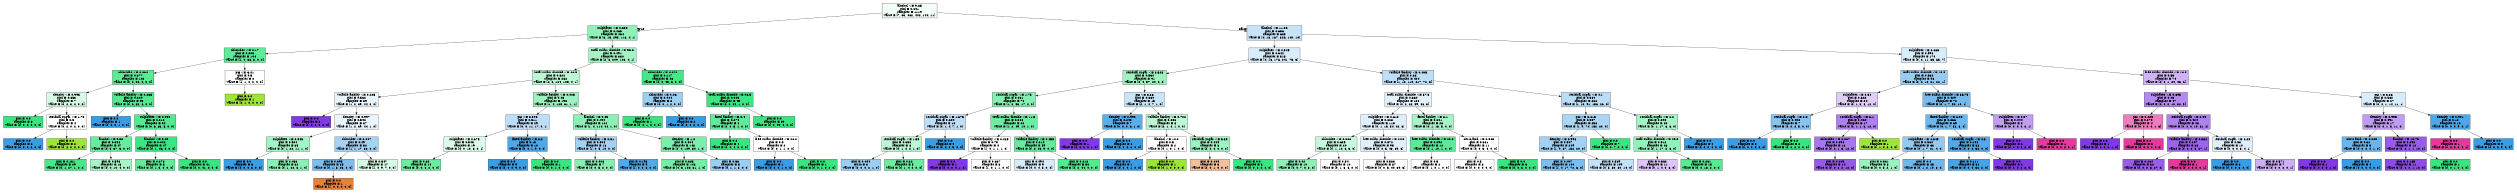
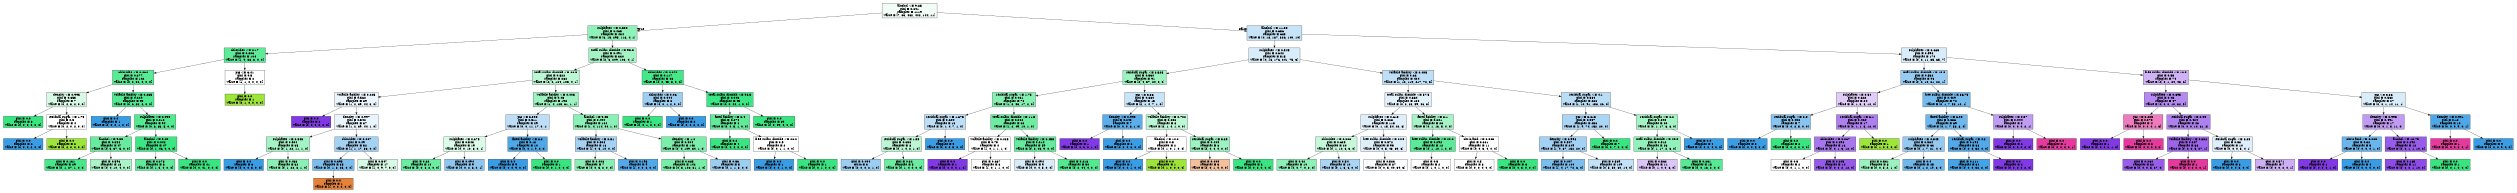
  digraph {
    node [color=black fillcolor="#399de5ff" shape=box style=filled]
    n1 [fillcolor="#39e5810f" label="alcohol <= 9.85\ngini = 0.641\nsamples = 1119\nvalue = [7, 33, 482, 442, 144, 11]"]
    n2 [fillcolor="#39e58190" label="sulphates <= 0.535\ngini = 0.465\nsamples = 434\nvalue = [3, 15, 295, 116, 4, 1]"]
    n3 [fillcolor="#399de547" label="alcohol <= 11.55\ngini = 0.656\nsamples = 685\nvalue = [4, 18, 187, 326, 140, 10]"]
    n4 [fillcolor="#39e581cf" label="chlorides <= 0.17\ngini = 0.303\nsamples = 104\nvalue = [1, 9, 86, 8, 0, 0]"]
    n5 [fillcolor="#39e58174" label="total sulfur dioxide <= 95.5\ngini = 0.491\nsamples = 330\nvalue = [2, 6, 209, 108, 4, 1]"]
    n6 [fillcolor="#399de531" label="sulphates <= 0.545\ngini = 0.642\nsamples = 515\nvalue = [4, 16, 176, 241, 75, 3]"]
    n7 [fillcolor="#399de531" label="sulphates <= 0.685\ngini = 0.598\nsamples = 170\nvalue = [0, 2, 11, 85, 65, 7]"]
    n8 [fillcolor="#39e581d4" label="chlorides <= 0.064\ngini = 0.277\nsamples = 102\nvalue = [0, 8, 86, 8, 0, 0]"]
    n9 [fillcolor="#e5813900" label="pH <= 3.41\ngini = 0.5\nsamples = 2\nvalue = [1, 1, 0, 0, 0, 0]"]
    n10 [fillcolor="#39e58155" label="total sulfur dioxide <= 28.5\ngini = 0.522\nsamples = 282\nvalue = [2, 6, 164, 105, 4, 1]"]
    n11 [fillcolor="#39e581ee" label="chlorides <= 0.072\ngini = 0.117\nsamples = 48\nvalue = [0, 0, 45, 3, 0, 0]"]
    n12 [fillcolor="#39e58133" label="density <= 0.995\ngini = 0.653\nsamples = 7\nvalue = [0, 2, 3, 2, 0, 0]"]
    n13 [fillcolor="#39e581dd" label="volatile acidity <= 0.265\ngini = 0.229\nsamples = 95\nvalue = [0, 6, 83, 6, 0, 0]"]
    n14 [fillcolor="#9de539ff" label="gini = 0.0\nsamples = 1\nvalue = [0, 1, 0, 0, 0, 0]"]
    n15 [fillcolor="#39e581ff" label="gini = 0.0\nsamples = 3\nvalue = [0, 0, 3, 0, 0, 0]"]
    n16 [fillcolor="#9de53900" label="residual sugar <= 1.75\ngini = 0.5\nsamples = 4\nvalue = [0, 2, 0, 2, 0, 0]"]
    n17 [label="gini = 0.0\nsamples = 1\nvalue = [0, 0, 0, 1, 0, 0]"]
    n18 [fillcolor="#39e581df" label="sulphates <= 0.495\ngini = 0.213\nsamples = 94\nvalue = [0, 6, 83, 5, 0, 0]"]
    n19 [label="gini = 0.0\nsamples = 2\nvalue = [0, 0, 0, 2, 0, 0]"]
    n20 [fillcolor="#9de539ff" label="gini = 0.0\nsamples = 2\nvalue = [0, 2, 0, 0, 0, 0]"]
    n21 [fillcolor="#39e581c2" label="alcohol <= 9.55\ngini = 0.358\nsamples = 47\nvalue = [0, 5, 37, 5, 0, 0]"]
    n22 [fillcolor="#39e581f9" label="alcohol <= 9.25\ngini = 0.042\nsamples = 47\nvalue = [0, 1, 46, 0, 0, 0]"]
    n23 [fillcolor="#39e581ed" label="gini = 0.131\nsamples = 29\nvalue = [0, 1, 27, 1, 0, 0]"]
    n24 [fillcolor="#39e5816d" label="gini = 0.593\nsamples = 18\nvalue = [0, 4, 10, 4, 0, 0]"]
    n25 [fillcolor="#39e581cc" label="gini = 0.278\nsamples = 6\nvalue = [0, 1, 5, 0, 0, 0]"]
    n26 [fillcolor="#39e581ff" label="gini = 0.0\nsamples = 41\nvalue = [0, 0, 41, 0, 0, 0]"]
    n27 [fillcolor="#e58139ff" label="gini = 0.0\nsamples = 1\nvalue = [1, 0, 0, 0, 0, 0]"]
    n28 [fillcolor="#399de519" label="volatile acidity <= 0.225\ngini = 0.562\nsamples = 89\nvalue = [1, 2, 39, 44, 3, 0]"]
    n29 [fillcolor="#39e5817c" label="volatile acidity <= 0.405\ngini = 0.48\nsamples = 193\nvalue = [1, 4, 125, 61, 1, 1]"]
    n30 [fillcolor="#399de57f" label="chlorides <= 0.06\ngini = 0.444\nsamples = 3\nvalue = [0, 0, 1, 2, 0, 0]"]
    n31 [fillcolor="#39e581f9" label="total sulfur dioxide <= 98.5\ngini = 0.043\nsamples = 45\nvalue = [0, 0, 44, 1, 0, 0]"]
    n32 [fillcolor="#8139e5ff" label="gini = 0.0\nsamples = 2\nvalue = [0, 0, 0, 0, 2, 0]"]
    n33 [fillcolor="#399de51b" label="density <= 0.997\ngini = 0.542\nsamples = 87\nvalue = [1, 2, 39, 44, 1, 0]"]
    n34 [fillcolor="#399de555" label="pH <= 3.395\ngini = 0.511\nsamples = 29\nvalue = [0, 0, 11, 17, 0, 1]"]
    n35 [fillcolor="#39e58195" label="alcohol <= 9.05\ngini = 0.444\nsamples = 164\nvalue = [1, 4, 114, 44, 1, 0]"]
    n36 [fillcolor="#39e58175" label="sulphates <= 0.545\ngini = 0.504\nsamples = 35\nvalue = [0, 1, 22, 11, 1, 0]"]
    n37 [fillcolor="#399de575" label="chlorides <= 0.087\ngini = 0.49\nsamples = 52\nvalue = [1, 1, 17, 33, 0, 0]"]
    n38 [label="gini = 0.0\nsamples = 3\nvalue = [0, 0, 0, 3, 0, 0]"]
    n39 [fillcolor="#39e58195" label="gini = 0.463\nsamples = 32\nvalue = [0, 1, 22, 8, 1, 0]"]
    n40 [fillcolor="#399de5aa" label="gini = 0.395\nsamples = 35\nvalue = [0, 1, 8, 26, 0, 0]"]
    n41 [fillcolor="#39e58133" label="gini = 0.547\nsamples = 17\nvalue = [1, 0, 9, 7, 0, 0]"]
    n42 [fillcolor="#39e5812e" label="sulphates <= 0.675\ngini = 0.543\nsamples = 19\nvalue = [0, 0, 10, 8, 0, 1]"]
    n43 [fillcolor="#399de5e3" label="fixed acidity <= 8.2\ngini = 0.18\nsamples = 10\nvalue = [0, 0, 1, 9, 0, 0]"]
    n44 [fillcolor="#399de574" label="volatile acidity <= 0.51\ngini = 0.508\nsamples = 16\nvalue = [1, 0, 5, 10, 0, 0]"]
    n45 [fillcolor="#39e581a8" label="density <= 1.0\ngini = 0.404\nsamples = 148\nvalue = [0, 4, 109, 34, 1, 0]"]
    n46 [fillcolor="#39e581bf" label="gini = 0.32\nsamples = 10\nvalue = [0, 0, 8, 2, 0, 0]"]
+   n47 [fillcolor="#399de592" label="gini = 0.494\nsamples = 9\nvalue = [0, 0, 2, 6, 0, 1]"]
    n48 [label="gini = 0.0\nsamples = 9\nvalue = [0, 0, 0, 9, 0, 0]"]
    n49 [fillcolor="#39e581ff" label="gini = 0.0\nsamples = 1\nvalue = [0, 0, 1, 0, 0, 0]"]
    n50 [fillcolor="#39e58199" label="gini = 0.408\nsamples = 7\nvalue = [0, 0, 5, 2, 0, 0]"]
    n51 [fillcolor="#399de5df" label="gini = 0.198\nsamples = 9\nvalue = [1, 0, 0, 8, 0, 0]"]
    n52 [fillcolor="#39e581af" label="gini = 0.385\nsamples = 143\nvalue = [0, 3, 108, 31, 1, 0]"]
    n53 [fillcolor="#399de57f" label="gini = 0.56\nsamples = 5\nvalue = [0, 1, 1, 3, 0, 0]"]
    n54 [fillcolor="#39e581ff" label="gini = 0.0\nsamples = 1\nvalue = [0, 0, 1, 0, 0, 0]"]
    n55 [label="gini = 0.0\nsamples = 2\nvalue = [0, 0, 0, 2, 0, 0]"]
    n56 [fillcolor="#39e581cc" label="fixed acidity <= 8.4\ngini = 0.278\nsamples = 6\nvalue = [0, 0, 5, 1, 0, 0]"]
    n57 [fillcolor="#39e581ff" label="gini = 0.0\nsamples = 39\nvalue = [0, 0, 39, 0, 0, 0]"]
    n58 [fillcolor="#39e581ff" label="gini = 0.0\nsamples = 4\nvalue = [0, 0, 4, 0, 0, 0]"]
    n59 [fillcolor="#39e58100" label="free sulfur dioxide <= 26.0\ngini = 0.5\nsamples = 2\nvalue = [0, 0, 1, 1, 0, 0]"]
    n60 [label="gini = 0.0\nsamples = 1\nvalue = [0, 0, 0, 1, 0, 0]"]
    n61 [fillcolor="#39e581ff" label="gini = 0.0\nsamples = 1\nvalue = [0, 0, 1, 0, 0, 0]"]
    n62 [fillcolor="#39e5817e" label="residual sugar <= 3.525\ngini = 0.534\nsamples = 91\nvalue = [3, 4, 57, 24, 3, 0]"]
    n63 [fillcolor="#399de552" label="volatile acidity <= 0.405\ngini = 0.63\nsamples = 424\nvalue = [1, 12, 119, 217, 72, 3]"]
    n64 [fillcolor="#399de586" label="total sulfur dioxide <= 15.5\ngini = 0.532\nsamples = 96\nvalue = [0, 2, 10, 61, 22, 1]"]
    n65 [fillcolor="#8139e561" label="free sulfur dioxide <= 18.5\ngini = 0.55\nsamples = 74\nvalue = [0, 0, 1, 24, 43, 6]"]
    n66 [fillcolor="#39e5819c" label="residual sugar <= 1.75\ngini = 0.461\nsamples = 76\nvalue = [1, 3, 53, 17, 2, 0]"]
    n67 [fillcolor="#399de546" label="pH <= 3.36\ngini = 0.684\nsamples = 15\nvalue = [2, 1, 4, 7, 1, 0]"]
    n68 [fillcolor="#399de524" label="total sulfur dioxide <= 57.5\ngini = 0.664\nsamples = 138\nvalue = [0, 2, 28, 59, 46, 3]"]
    n69 [fillcolor="#399de558" label="residual sugar <= 4.1\ngini = 0.584\nsamples = 286\nvalue = [1, 10, 91, 158, 26, 0]"]
    n70 [fillcolor="#399de555" label="residual sugar <= 1.675\ngini = 0.604\nsamples = 13\nvalue = [0, 1, 4, 7, 1, 0]"]
    n71 [fillcolor="#39e581bc" label="total sulfur dioxide <= 11.5\ngini = 0.368\nsamples = 63\nvalue = [1, 2, 49, 10, 1, 0]"]
    n72 [fillcolor="#399de5d4" label="density <= 0.995\ngini = 0.245\nsamples = 7\nvalue = [0, 0, 0, 6, 1, 0]"]
    n73 [fillcolor="#39e58155" label="volatile acidity <= 0.702\ngini = 0.656\nsamples = 8\nvalue = [2, 1, 4, 1, 0, 0]"]
    n74 [fillcolor="#39e58155" label="residual sugar <= 1.55\ngini = 0.656\nsamples = 8\nvalue = [0, 1, 4, 2, 1, 0]"]
    n75 [label="gini = 0.0\nsamples = 5\nvalue = [0, 0, 0, 5, 0, 0]"]
    n76 [fillcolor="#e5813900" label="volatile acidity <= 0.425\ngini = 0.75\nsamples = 4\nvalue = [1, 0, 1, 1, 1, 0]"]
    n77 [fillcolor="#39e581c7" label="volatile acidity <= 0.455\ngini = 0.314\nsamples = 59\nvalue = [0, 2, 48, 9, 0, 0]"]
    n78 [fillcolor="#399de57f" label="gini = 0.444\ncitric = 3\nvalue = [0, 0, 0, 2, 1, 0]"]
    n79 [fillcolor="#39e581bf" label="gini = 0.32\nsamples = 5\nvalue = [0, 1, 4, 0, 0, 0]"]
    n80 [fillcolor="#8139e5ff" label="gini = 0.0\nsamples = 1\nvalue = [0, 0, 0, 0, 1, 0]"]
    n81 [fillcolor="#e5813900" label="gini = 0.667\nsamples = 3\nvalue = [1, 0, 1, 1, 0, 0]"]
    n82 [fillcolor="#399de533" label="gini = 0.494\nsamples = 9\nvalue = [0, 0, 4, 5, 0, 0]"]
    n83 [fillcolor="#39e581de" label="gini = 0.218\nsamples = 50\nvalue = [0, 2, 44, 4, 0, 0]"]
    n84 [fillcolor="#8139e5ff" label="gini = 0.0\nsamples = 1\nvalue = [0, 0, 0, 0, 1, 0]"]
    n85 [label="gini = 0.0\nsamples = 6\nvalue = [0, 0, 0, 6, 0, 0]"]
    n86 [fillcolor="#9de53900" label="alcohol <= 10.8\ngini = 0.5\nsamples = 2\nvalue = [0, 1, 0, 1, 0, 0]"]
    n87 [fillcolor="#39e5817f" label="residual sugar <= 5.85\ngini = 0.444\nsamples = 6\nvalue = [2, 0, 4, 0, 0, 0]"]
    n88 [label="gini = 0.0\nsamples = 1\nvalue = [0, 0, 0, 1, 0, 0]"]
    n89 [fillcolor="#9de539ff" label="gini = 0.0\nsamples = 1\nvalue = [0, 1, 0, 0, 0, 0]"]
    n90 [fillcolor="#e581397f" label="gini = 0.444\nsamples = 3\nvalue = [2, 0, 1, 0, 0, 0]"]
    n91 [fillcolor="#39e581ff" label="gini = 0.0\nsamples = 3\nvalue = [0, 0, 3, 0, 0, 0]"]
    n92 [fillcolor="#399de52a" label="sulphates <= 0.615\ngini = 0.628\nsamples = 115\nvalue = [0, 1, 15, 54, 42, 3]"]
    n93 [fillcolor="#39e58171" label="fixed acidity <= 8.1\ngini = 0.601\nsamples = 23\nvalue = [0, 1, 13, 5, 4, 0]"]
    n94 [fillcolor="#399de56d" label="pH <= 3.615\ngini = 0.557\nsamples = 256\nvalue = [1, 9, 74, 152, 20, 0]"]
    n95 [fillcolor="#39e58175" label="residual sugar <= 6.2\ngini = 0.598\nsamples = 30\nvalue = [0, 1, 17, 6, 6, 0]"]
    n96 [fillcolor="#39e58149" label="chlorides <= 0.083\ngini = 0.635\nsamples = 20\nvalue = [0, 1, 10, 6, 3, 0]"]
    n97 [fillcolor="#399de529" label="free sulfur dioxide <= 24.5\ngini = 0.572\nsamples = 95\nvalue = [0, 0, 5, 48, 39, 3]"]
    n98 [fillcolor="#39e581d1" label="free sulfur dioxide <= 20.0\ngini = 0.292\nsamples = 12\nvalue = [0, 1, 10, 1, 0, 0]"]
    n99 [fillcolor="#399de500" label="citric acid <= 0.565\ngini = 0.661\nsamples = 11\nvalue = [0, 0, 3, 4, 4, 0]"]
    n100 [fillcolor="#39e58192" label="gini = 0.42\nsamples = 10\nvalue = [0, 0, 7, 0, 3, 0]"]
-   n101 [fillcolor="#39e58100" label="gini = 0.54\nsamples = 10\nvalue = [0, 1, 3, 6, 0, 0]"]
+   n101 [fillcolor="#399de56d" label="gini = 0.54\nsamples = 10\nvalue = [0, 1, 3, 6, 0, 0]"]
    n102 [fillcolor="#399de505" label="gini = 0.583\nsamples = 87\nvalue = [0, 0, 5, 40, 39, 3]"]
    n103 [fillcolor="#9de53900" label="gini = 0.5\nsamples = 2\nvalue = [0, 1, 0, 1, 0, 0]"]
    n104 [fillcolor="#399de500" label="gini = 0.5\nsamples = 8\nvalue = [0, 0, 0, 4, 4, 0]"]
    n105 [fillcolor="#39e581ff" label="gini = 0.0\nsamples = 3\nvalue = [0, 0, 3, 0, 0, 0]"]
    n106 [fillcolor="#399de577" label="density <= 0.996\ngini = 0.547\nsamples = 249\nvalue = [1, 9, 67, 152, 20, 0]"]
    n107 [fillcolor="#39e581ff" label="gini = 0.0\nsamples = 7\nvalue = [0, 0, 7, 0, 0, 0]"]
    n108 [fillcolor="#39e5818c" label="total sulfur dioxide <= 45.5\ngini = 0.512\nsamples = 26\nvalue = [0, 1, 17, 2, 6, 0]"]
    n109 [label="gini = 0.0\nsamples = 4\nvalue = [0, 0, 0, 4, 0, 0]"]
    n110 [fillcolor="#399de5a9" label="gini = 0.447\nsamples = 100\nvalue = [1, 4, 17, 72, 6, 0]"]
    n111 [fillcolor="#399de54d" label="gini = 0.589\nsamples = 149\nvalue = [0, 5, 50, 80, 14, 0]"]
    n112 [fillcolor="#8139e549" label="gini = 0.562\nsamples = 11\nvalue = [0, 1, 4, 0, 6, 0]"]
    n113 [fillcolor="#39e581d8" label="gini = 0.231\nsamples = 15\nvalue = [0, 0, 13, 2, 0, 0]"]
    n114 [fillcolor="#8139e540" label="sulphates <= 0.54\ngini = 0.622\nsamples = 24\nvalue = [0, 1, 3, 8, 12, 0]"]
    n115 [fillcolor="#399de5b1" label="free sulfur dioxide <= 36.75\ngini = 0.429\nsamples = 72\nvalue = [0, 1, 7, 53, 10, 1]"]
    n116 [fillcolor="#8139e598" label="sulphates <= 0.695\ngini = 0.48\nsamples = 47\nvalue = [0, 0, 0, 10, 32, 5]"]
    n117 [fillcolor="#399de530" label="pH <= 3.36\ngini = 0.562\nsamples = 27\nvalue = [0, 0, 1, 14, 11, 1]"]
    n118 [fillcolor="#399de599" label="residual sugar <= 2.5\ngini = 0.408\nsamples = 7\nvalue = [0, 0, 2, 5, 0, 0]"]
    n119 [fillcolor="#8139e5a4" label="residual sugar <= 6.1\ngini = 0.464\nsamples = 17\nvalue = [0, 1, 1, 3, 12, 0]"]
    n120 [fillcolor="#399de5bc" label="fixed acidity <= 6.95\ngini = 0.386\nsamples = 69\nvalue = [0, 1, 7, 53, 8, 0]"]
    n121 [fillcolor="#8139e57f" label="sulphates <= 0.57\ngini = 0.444\nsamples = 3\nvalue = [0, 0, 0, 0, 2, 1]"]
    n122 [label="gini = 0.0\nsamples = 5\nvalue = [0, 0, 0, 5, 0, 0]"]
    n123 [fillcolor="#39e581ff" label="gini = 0.0\nsamples = 2\nvalue = [0, 0, 2, 0, 0, 0]"]
    n124 [fillcolor="#8139e5b1" label="chlorides <= 0.067\ngini = 0.398\nsamples = 16\nvalue = [0, 0, 1, 3, 12, 0]"]
    n125 [fillcolor="#9de539ff" label="gini = 0.0\nsamples = 1\nvalue = [0, 1, 0, 0, 0, 0]"]
+   n126 [fillcolor="#39e58100" label="gini = 0.5\nsamples = 2\nvalue = [0, 0, 1, 1, 0, 0]"]
    n127 [fillcolor="#8139e5d4" label="gini = 0.245\nsamples = 14\nvalue = [0, 0, 0, 2, 12, 0]"]
    n128 [fillcolor="#399de589" label="sulphates <= 0.545\ngini = 0.534\nsamples = 33\nvalue = [0, 1, 7, 21, 4, 0]"]
    n129 [fillcolor="#399de5df" label="residual sugar <= 4.8\ngini = 0.198\nsamples = 36\nvalue = [0, 0, 0, 32, 4, 0]"]
    n130 [fillcolor="#8139e5ff" label="gini = 0.0\nsamples = 2\nvalue = [0, 0, 0, 0, 2, 0]"]
    n131 [fillcolor="#e5399dff" label="gini = 0.0\nsamples = 1\nvalue = [0, 0, 0, 0, 0, 1]"]
    n132 [fillcolor="#39e58180" label="gini = 0.531\nsamples = 8\nvalue = [0, 0, 5, 2, 1, 0]"]
    n133 [fillcolor="#399de5b9" label="gini = 0.4\nsamples = 25\nvalue = [0, 1, 2, 19, 3, 0]"]
    n134 [fillcolor="#399de5ef" label="gini = 0.111\nsamples = 34\nvalue = [0, 0, 0, 32, 2, 0]"]
    n135 [fillcolor="#8139e5ff" label="gini = 0.0\nsamples = 2\nvalue = [0, 0, 0, 0, 2, 0]"]
    n136 [fillcolor="#e5399daa" label="pH <= 3.205\ngini = 0.375\nsamples = 4\nvalue = [0, 0, 0, 0, 1, 3]"]
    n137 [fillcolor="#8139e5a2" label="residual sugar <= 2.95\ngini = 0.424\nsamples = 43\nvalue = [0, 0, 0, 10, 31, 2]"]
    n138 [fillcolor="#8139e580" label="density <= 0.995\ngini = 0.491\nsamples = 17\nvalue = [0, 0, 1, 5, 11, 0]"]
    n139 [fillcolor="#399de5e3" label="density <= 0.991\ngini = 0.18\nsamples = 10\nvalue = [0, 0, 0, 9, 0, 1]"]
    n140 [fillcolor="#8139e5ff" label="gini = 0.0\nsamples = 1\nvalue = [0, 0, 0, 0, 1, 0]"]
    n141 [fillcolor="#e5399dff" label="gini = 0.0\nsamples = 3\nvalue = [0, 0, 0, 0, 0, 3]"]
    n142 [fillcolor="#8139e5c8" label="volatile acidity <= 0.832\ngini = 0.307\nsamples = 33\nvalue = [0, 0, 0, 5, 27, 1]"]
    n143 [fillcolor="#399de52a" label="residual sugar <= 3.25\ngini = 0.58\nsamples = 10\nvalue = [0, 0, 0, 5, 4, 1]"]
    n144 [fillcolor="#8139e5d0" label="gini = 0.264\nsamples = 32\nvalue = [0, 0, 0, 5, 27, 0]"]
    n145 [fillcolor="#e5399dff" label="gini = 0.0\nsamples = 1\nvalue = [0, 0, 0, 0, 0, 1]"]
    n146 [label="gini = 0.0\nsamples = 3\nvalue = [0, 0, 0, 3, 0, 0]"]
    n147 [fillcolor="#8139e566" label="gini = 0.571\nsamples = 7\nvalue = [0, 0, 0, 2, 4, 1]"]
    n148 [fillcolor="#399de5bf" label="citric acid <= 0.085\ngini = 0.32\nsamples = 5\nvalue = [0, 0, 0, 4, 1, 0]"]
    n149 [fillcolor="#8139e5d1" label="alcohol <= 13.75\ngini = 0.292\nsamples = 12\nvalue = [0, 0, 1, 1, 10, 0]"]
    n150 [fillcolor="#e5399dff" label="gini = 0.0\nsamples = 1\nvalue = [0, 0, 0, 0, 0, 1]"]
    n151 [label="gini = 0.0\nsamples = 9\nvalue = [0, 0, 0, 9, 0, 0]"]
    n152 [fillcolor="#8139e5ff" label="gini = 0.0\nsamples = 1\nvalue = [0, 0, 0, 0, 1, 0]"]
    n153 [label="gini = 0.0\nsamples = 4\nvalue = [0, 0, 0, 4, 0, 0]"]
    n154 [fillcolor="#8139e5e6" label="gini = 0.165\nsamples = 11\nvalue = [0, 0, 0, 1, 10, 0]"]
    n155 [fillcolor="#39e581ff" label="gini = 0.0\nsamples = 1\nvalue = [0, 0, 1, 0, 0, 0]"]
    n1 -> n2 [headlabel=True labelangle=45 labeldistance=2.5]
    n1 -> n3 [headlabel=False labelangle=-45 labeldistance=2.5]
    n2 -> n4
    n2 -> n5
    n3 -> n6
    n3 -> n7
    n4 -> n8
    n4 -> n9
    n5 -> n10
    n5 -> n11
    n6 -> n62
    n6 -> n63
    n7 -> n64
    n7 -> n65
    n8 -> n12
    n8 -> n13
    n9 -> n14
    n10 -> n28
    n10 -> n29
    n11 -> n30
    n11 -> n31
    n12 -> n15
    n12 -> n16
    n13 -> n17
    n13 -> n18
    n16 -> n19
    n16 -> n20
    n18 -> n21
    n18 -> n22
    n21 -> n23
    n21 -> n24
    n22 -> n25
    n22 -> n26
    n28 -> n32
    n28 -> n33
    n29 -> n34
    n29 -> n35
    n30 -> n54
    n30 -> n55
    n31 -> n56
    n31 -> n57
    n33 -> n36
    n33 -> n37
    n34 -> n42
    n34 -> n43
    n35 -> n44
    n35 -> n45
    n36 -> n38
    n36 -> n39
    n37 -> n40
    n37 -> n41
    n40 -> n27
    n42 -> n46
+   n42 -> n47
    n43 -> n48
    n43 -> n49
    n44 -> n50
    n44 -> n51
    n45 -> n52
    n45 -> n53
    n56 -> n58
    n56 -> n59
    n59 -> n60
    n59 -> n61
    n62 -> n66
    n62 -> n67
    n63 -> n68
    n63 -> n69
    n64 -> n114
    n64 -> n115
    n65 -> n116
    n65 -> n117
    n66 -> n70
    n66 -> n71
    n67 -> n72
    n67 -> n73
    n68 -> n92
    n68 -> n93
    n69 -> n94
    n69 -> n95
    n70 -> n74
    n70 -> n75
    n71 -> n76
    n71 -> n77
    n72 -> n84
    n72 -> n85
    n73 -> n86
    n73 -> n87
    n74 -> n78
    n74 -> n79
    n76 -> n80
    n76 -> n81
    n77 -> n82
    n77 -> n83
    n86 -> n88
    n86 -> n89
    n87 -> n90
    n87 -> n91
    n92 -> n96
    n92 -> n97
    n93 -> n98
    n93 -> n99
    n94 -> n106
    n94 -> n107
    n95 -> n108
    n95 -> n109
    n96 -> n100
    n96 -> n101
    n97 -> n102
    n98 -> n103
    n99 -> n104
    n99 -> n105
    n106 -> n110
    n106 -> n111
    n108 -> n112
    n108 -> n113
    n114 -> n118
    n114 -> n119
    n115 -> n120
    n115 -> n121
    n116 -> n136
    n116 -> n137
    n117 -> n138
    n117 -> n139
    n118 -> n122
    n118 -> n123
    n119 -> n124
    n119 -> n125
    n120 -> n128
    n120 -> n129
    n121 -> n130
    n121 -> n131
+   n124 -> n126
    n124 -> n127
    n128 -> n132
    n128 -> n133
    n129 -> n134
    n129 -> n135
    n136 -> n140
    n136 -> n141
    n137 -> n142
    n137 -> n143
    n138 -> n148
    n138 -> n149
    n139 -> n150
    n139 -> n151
    n142 -> n144
    n142 -> n145
    n143 -> n146
    n143 -> n147
    n148 -> n152
    n148 -> n153
    n149 -> n154
    n149 -> n155
  }
